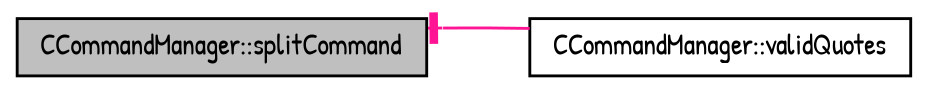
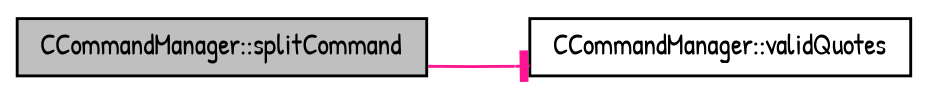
  digraph {
    rankdir=LR
    fontname="Patrick Hand"
    node [color=black fontname="Patrick Hand" fontsize=10 shape=record style=filled]
    n1 [fillcolor=grey75 fontcolor=black height=0.2 label="CCommandManager::splitCommand" width=0.4]
    n2 [fillcolor=white height=0.2 label="CCommandManager::validQuotes" width=0.4]
-   n2 -> n1 [color=deeppink fontname="Patrick Hand" fontsize=10 labelfontname=Helvetica labelfontsize=10 style=solid arrowhead=tee]
+   n1 -> n2 [color=deeppink fontname="Patrick Hand" fontsize=10 labelfontname=Helvetica labelfontsize=10 style=solid arrowhead=tee]
  }
